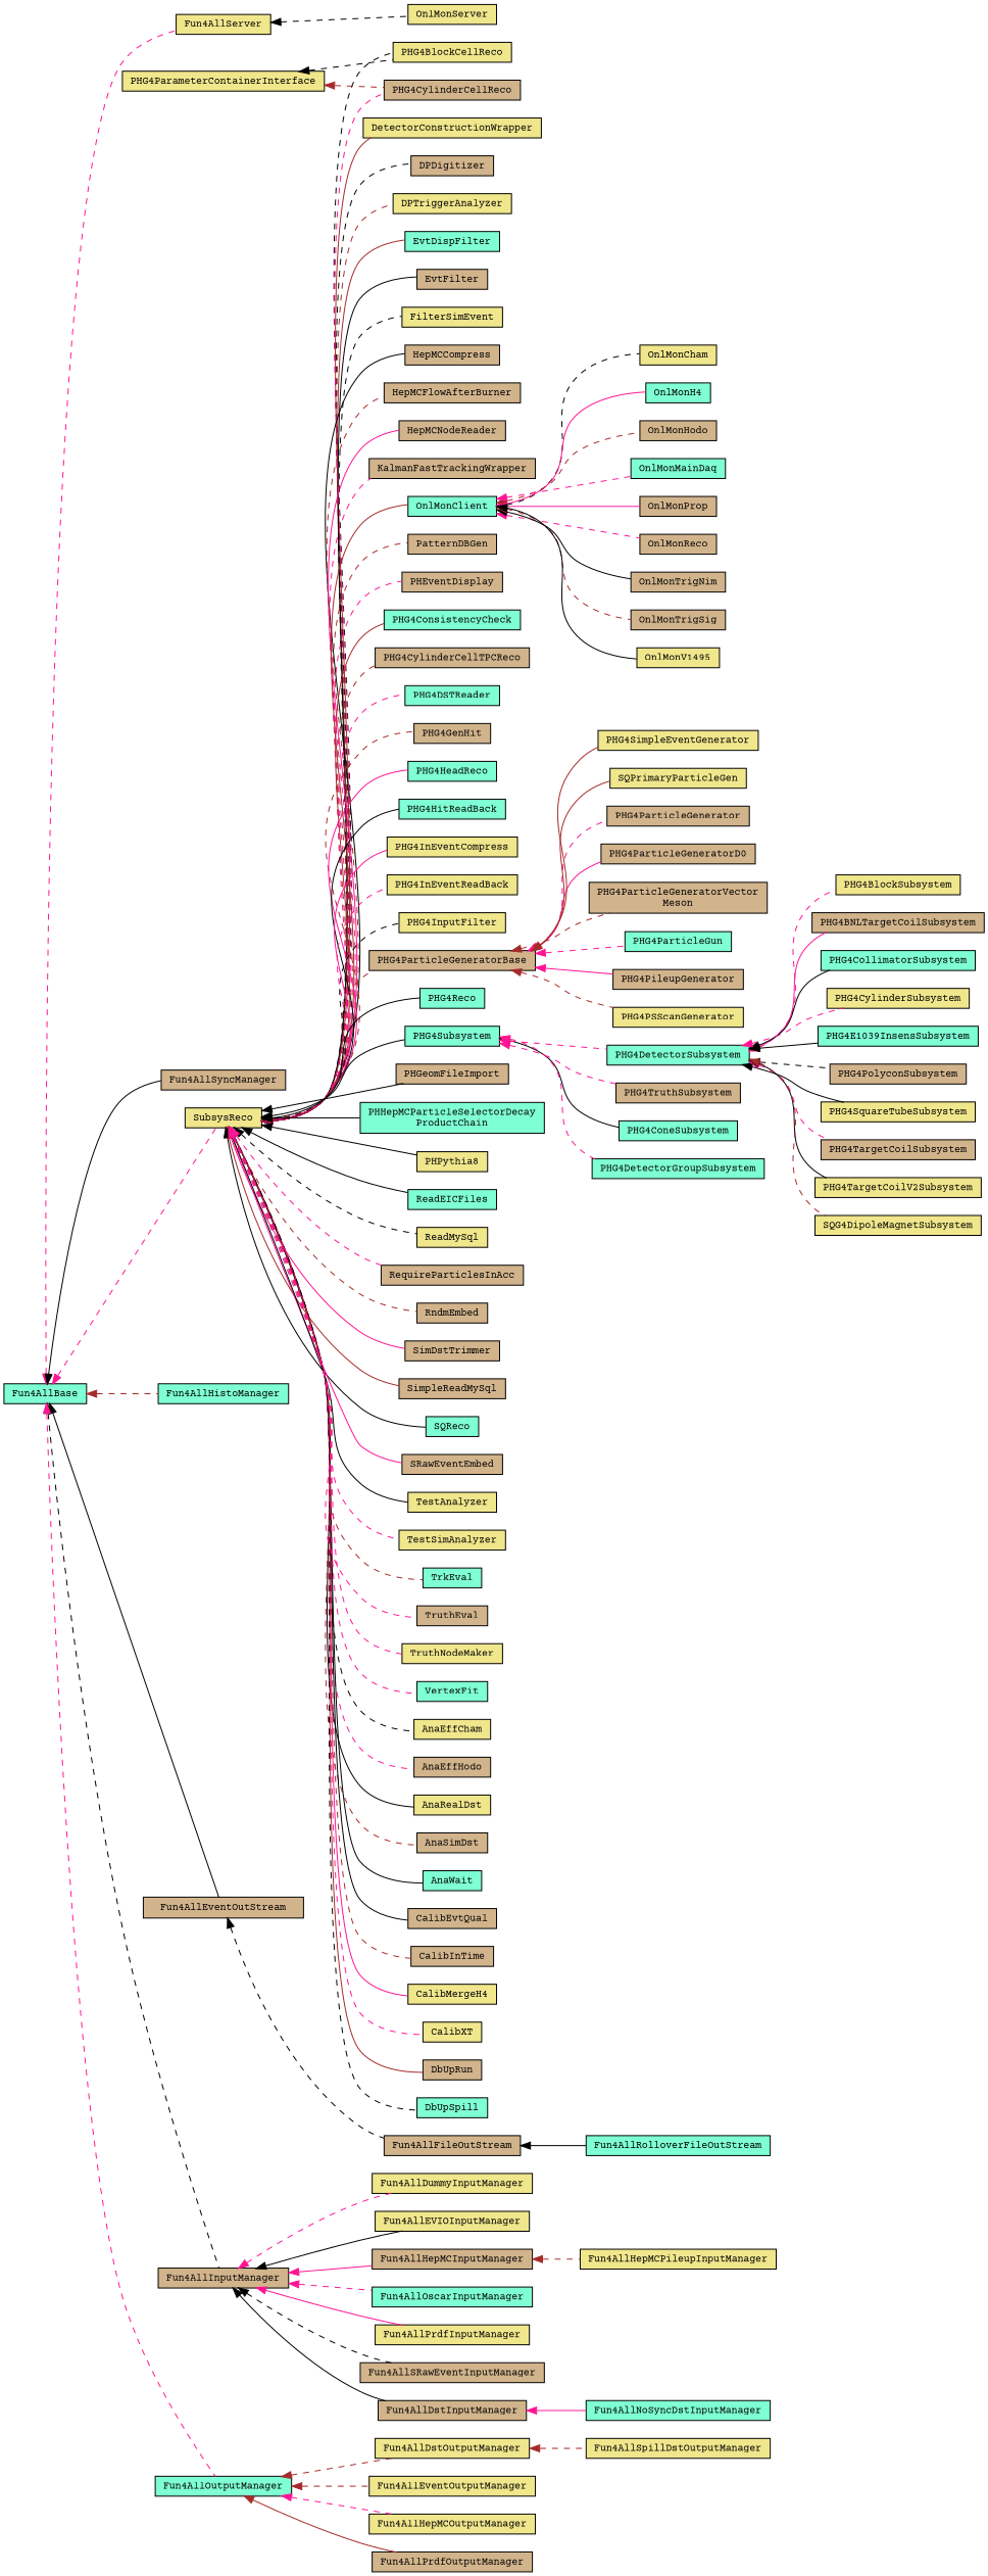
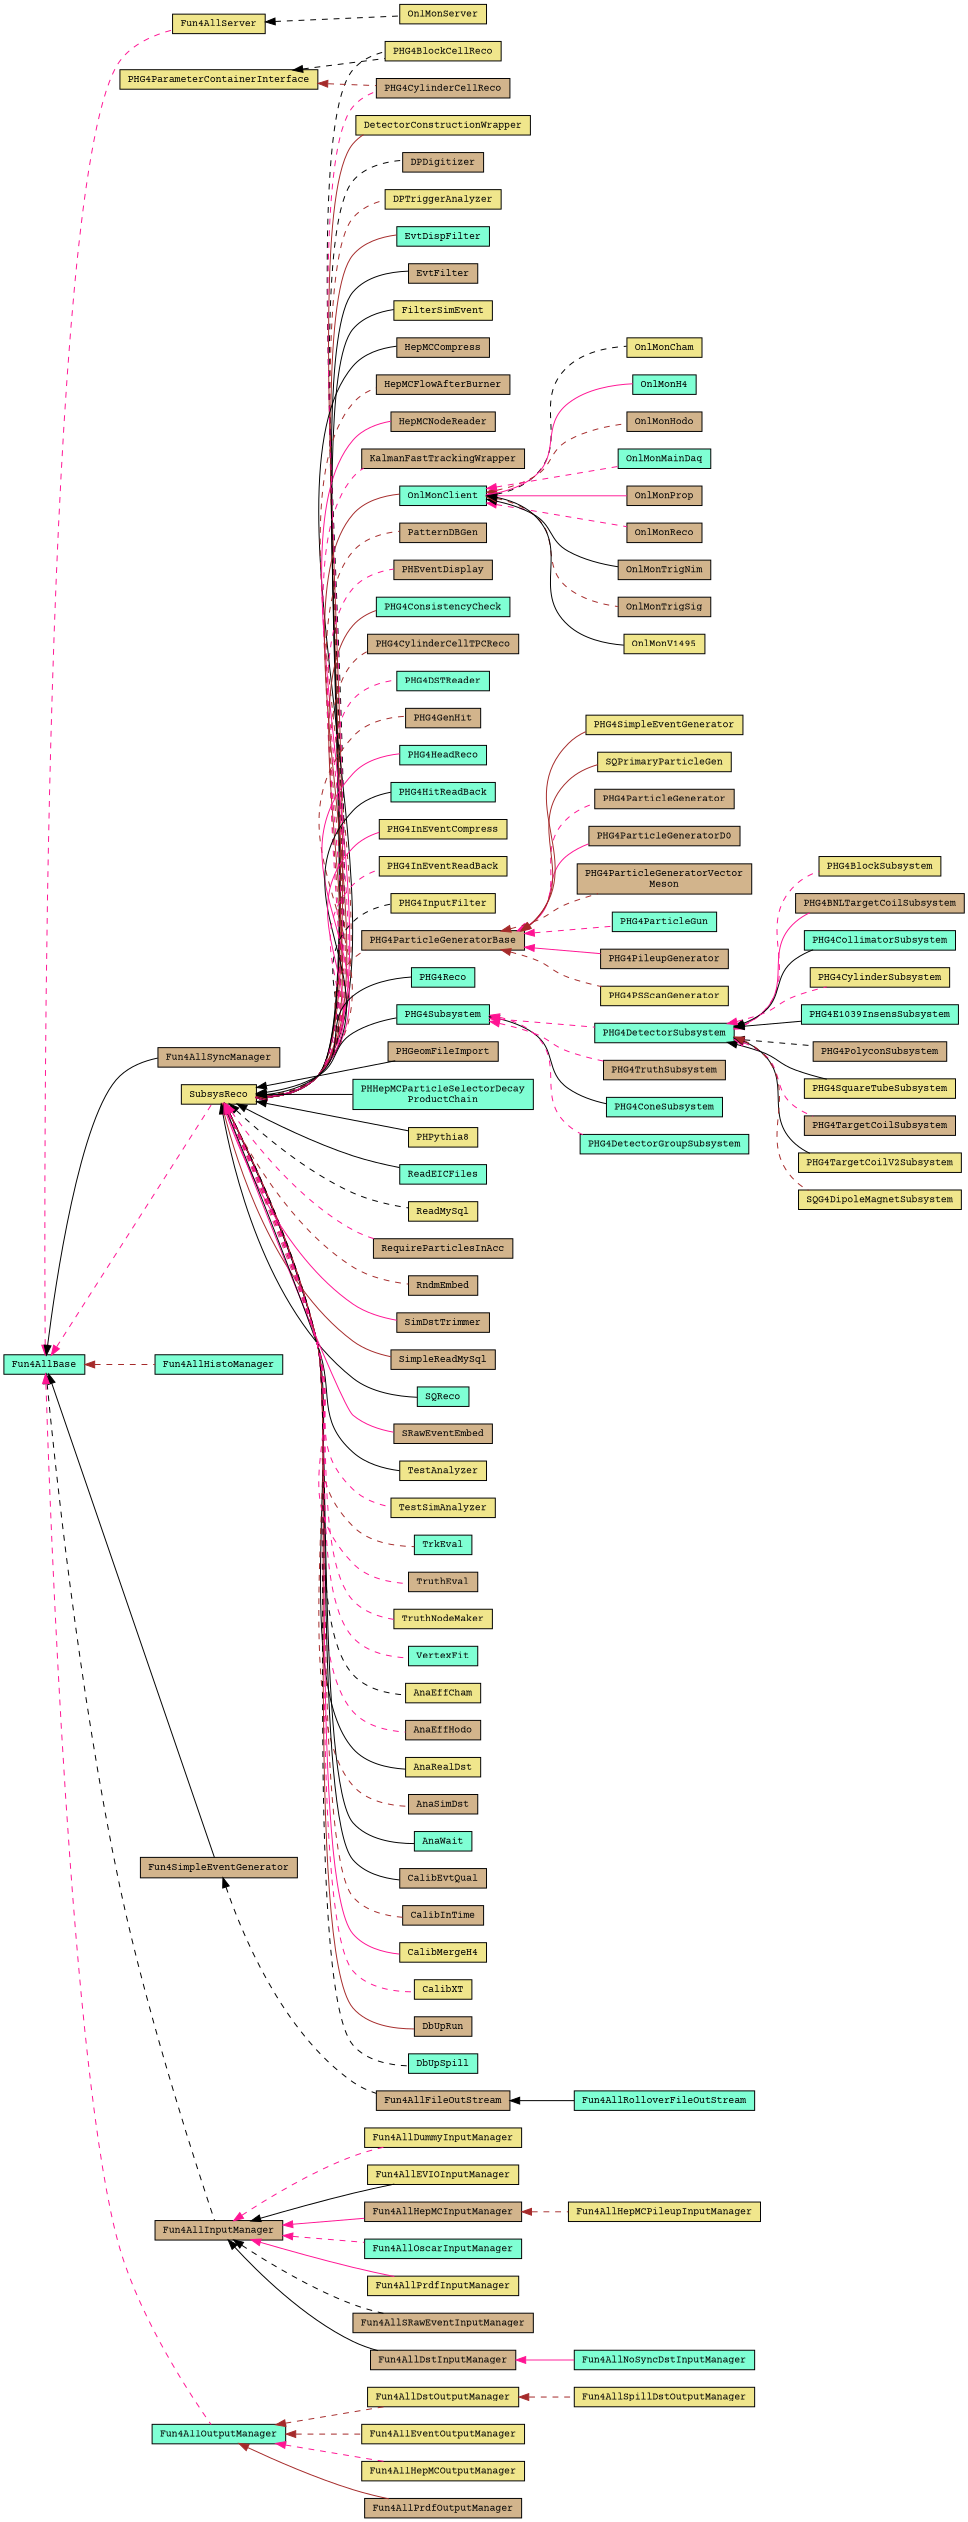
  digraph {
    fontname="Courier Prime"
    rankdir=LR
    node [color=black fillcolor=tan fontname="Courier Prime" fontsize=10 shape=record style=filled]
    edge [color=deeppink dir=back fontname="Courier Prime" fontsize=10 labelfontname=FreeSans labelfontsize=10 style=dashed]
    n1 [fillcolor=aquamarine height=0.2 label=Fun4AllBase width=0.4]
-   n2 [height=0.2 label=Fun4AllEventOutStream width=0.4]
+   n2 [height=0.2 label=Fun4SimpleEventGenerator width=0.4]
    n3 [fillcolor=aquamarine height=0.2 label=Fun4AllHistoManager width=0.4]
    n4 [height=0.2 label=Fun4AllInputManager width=0.4]
    n5 [fillcolor=aquamarine height=0.2 label=Fun4AllOutputManager width=0.4]
    n6 [fillcolor=khaki height=0.2 label=Fun4AllServer width=0.4]
    n7 [height=0.2 label=Fun4AllSyncManager width=0.4]
    n8 [fillcolor=khaki height=0.2 label=SubsysReco width=0.4]
    n9 [height=0.2 label=Fun4AllFileOutStream width=0.4]
    n10 [height=0.2 label=Fun4AllDstInputManager width=0.4]
    n11 [fillcolor=khaki height=0.2 label=Fun4AllDummyInputManager width=0.4]
    n12 [fillcolor=khaki height=0.2 label=Fun4AllEVIOInputManager width=0.4]
    n13 [height=0.2 label=Fun4AllHepMCInputManager width=0.4]
    n14 [fillcolor=aquamarine height=0.2 label=Fun4AllOscarInputManager width=0.4]
    n15 [fillcolor=khaki height=0.2 label=Fun4AllPrdfInputManager width=0.4]
    n16 [height=0.2 label=Fun4AllSRawEventInputManager width=0.4]
    n17 [fillcolor=khaki height=0.2 label=Fun4AllDstOutputManager width=0.4]
    n18 [fillcolor=khaki height=0.2 label=Fun4AllEventOutputManager width=0.4]
    n19 [fillcolor=khaki height=0.2 label=Fun4AllHepMCOutputManager width=0.4]
    n20 [height=0.2 label=Fun4AllPrdfOutputManager width=0.4]
    n21 [fillcolor=khaki height=0.2 label=OnlMonServer width=0.4]
    n22 [fillcolor=khaki height=0.2 label=AnaEffCham width=0.4]
    n23 [height=0.2 label=AnaEffHodo width=0.4]
    n24 [fillcolor=khaki height=0.2 label=AnaRealDst width=0.4]
    n25 [height=0.2 label=AnaSimDst width=0.4]
    n26 [fillcolor=aquamarine height=0.2 label=AnaWait width=0.4]
    n27 [height=0.2 label=CalibEvtQual width=0.4]
    n28 [height=0.2 label=CalibInTime width=0.4]
    n29 [fillcolor=khaki height=0.2 label=CalibMergeH4 width=0.4]
    n30 [fillcolor=khaki height=0.2 label=CalibXT width=0.4]
    n31 [height=0.2 label=DbUpRun width=0.4]
    n32 [fillcolor=aquamarine height=0.2 label=DbUpSpill width=0.4]
    n33 [fillcolor=khaki height=0.2 label=DetectorConstructionWrapper width=0.4]
    n34 [height=0.2 label=DPDigitizer width=0.4]
    n35 [fillcolor=khaki height=0.2 label=DPTriggerAnalyzer width=0.4]
    n36 [fillcolor=aquamarine height=0.2 label=EvtDispFilter width=0.4]
    n37 [height=0.2 label=EvtFilter width=0.4]
    n38 [fillcolor=khaki height=0.2 label=FilterSimEvent width=0.4]
    n39 [height=0.2 label=HepMCCompress width=0.4]
    n40 [height=0.2 label=HepMCFlowAfterBurner width=0.4]
    n41 [height=0.2 label=HepMCNodeReader width=0.4]
    n42 [height=0.2 label=KalmanFastTrackingWrapper width=0.4]
    n43 [fillcolor=aquamarine height=0.2 label=OnlMonClient width=0.4]
    n44 [height=0.2 label=PatternDBGen width=0.4]
    n45 [height=0.2 label=PHEventDisplay width=0.4]
    n46 [fillcolor=khaki height=0.2 label=PHG4BlockCellReco width=0.4]
    n47 [fillcolor=aquamarine height=0.2 label=PHG4ConsistencyCheck width=0.4]
    n48 [height=0.2 label=PHG4CylinderCellReco width=0.4]
    n49 [height=0.2 label=PHG4CylinderCellTPCReco width=0.4]
    n50 [fillcolor=aquamarine height=0.2 label=PHG4DSTReader width=0.4]
    n51 [height=0.2 label=PHG4GenHit width=0.4]
    n52 [fillcolor=aquamarine height=0.2 label=PHG4HeadReco width=0.4]
    n53 [fillcolor=aquamarine height=0.2 label=PHG4HitReadBack width=0.4]
    n54 [fillcolor=khaki height=0.2 label=PHG4InEventCompress width=0.4]
    n55 [fillcolor=khaki height=0.2 label=PHG4InEventReadBack width=0.4]
    n56 [fillcolor=khaki height=0.2 label=PHG4InputFilter width=0.4]
    n57 [height=0.2 label=PHG4ParticleGeneratorBase width=0.4]
    n58 [fillcolor=aquamarine height=0.2 label=PHG4Reco width=0.4]
    n59 [fillcolor=aquamarine height=0.2 label=PHG4Subsystem width=0.4]
    n60 [height=0.2 label=PHGeomFileImport width=0.4]
    n61 [fillcolor=aquamarine height=0.2 label="PHHepMCParticleSelectorDecay\lProductChain" width=0.4]
    n62 [fillcolor=khaki height=0.2 label=PHPythia8 width=0.4]
    n63 [fillcolor=aquamarine height=0.2 label=ReadEICFiles width=0.4]
    n64 [fillcolor=khaki height=0.2 label=ReadMySql width=0.4]
    n65 [height=0.2 label=RequireParticlesInAcc width=0.4]
    n66 [height=0.2 label=RndmEmbed width=0.4]
    n67 [height=0.2 label=SimDstTrimmer width=0.4]
    n68 [height=0.2 label=SimpleReadMySql width=0.4]
    n69 [fillcolor=aquamarine height=0.2 label=SQReco width=0.4]
    n70 [height=0.2 label=SRawEventEmbed width=0.4]
    n71 [fillcolor=khaki height=0.2 label=TestAnalyzer width=0.4]
    n72 [fillcolor=khaki height=0.2 label=TestSimAnalyzer width=0.4]
    n73 [fillcolor=aquamarine height=0.2 label=TrkEval width=0.4]
    n74 [height=0.2 label=TruthEval width=0.4]
    n75 [fillcolor=khaki height=0.2 label=TruthNodeMaker width=0.4]
    n76 [fillcolor=aquamarine height=0.2 label=VertexFit width=0.4]
    n77 [fillcolor=aquamarine height=0.2 label=Fun4AllRolloverFileOutStream width=0.4]
    n78 [fillcolor=aquamarine height=0.2 label=Fun4AllNoSyncDstInputManager width=0.4]
    n79 [fillcolor=khaki height=0.2 label=Fun4AllHepMCPileupInputManager width=0.4]
    n80 [fillcolor=khaki height=0.2 label=Fun4AllSpillDstOutputManager width=0.4]
    n81 [fillcolor=khaki height=0.2 label=OnlMonCham width=0.4]
    n82 [fillcolor=aquamarine height=0.2 label=OnlMonH4 width=0.4]
    n83 [height=0.2 label=OnlMonHodo width=0.4]
    n84 [fillcolor=aquamarine height=0.2 label=OnlMonMainDaq width=0.4]
    n85 [height=0.2 label=OnlMonProp width=0.4]
    n86 [height=0.2 label=OnlMonReco width=0.4]
    n87 [height=0.2 label=OnlMonTrigNim width=0.4]
    n88 [height=0.2 label=OnlMonTrigSig width=0.4]
    n89 [fillcolor=khaki height=0.2 label=OnlMonV1495 width=0.4]
    n90 [height=0.2 label=PHG4ParticleGenerator width=0.4]
    n91 [height=0.2 label=PHG4ParticleGeneratorD0 width=0.4]
    n92 [height=0.2 label="PHG4ParticleGeneratorVector\lMeson" width=0.4]
    n93 [fillcolor=aquamarine height=0.2 label=PHG4ParticleGun width=0.4]
    n94 [height=0.2 label=PHG4PileupGenerator width=0.4]
    n95 [fillcolor=khaki height=0.2 label=PHG4PSScanGenerator width=0.4]
    n96 [fillcolor=khaki height=0.2 label=PHG4SimpleEventGenerator width=0.4]
    n97 [fillcolor=khaki height=0.2 label=SQPrimaryParticleGen width=0.4]
    n98 [fillcolor=aquamarine height=0.2 label=PHG4ConeSubsystem width=0.4]
    n99 [fillcolor=aquamarine height=0.2 label=PHG4DetectorGroupSubsystem width=0.4]
    n100 [fillcolor=aquamarine height=0.2 label=PHG4DetectorSubsystem width=0.4]
    n101 [height=0.2 label=PHG4TruthSubsystem width=0.4]
    n102 [fillcolor=khaki height=0.2 label=PHG4BlockSubsystem width=0.4]
    n103 [height=0.2 label=PHG4BNLTargetCoilSubsystem width=0.4]
    n104 [fillcolor=aquamarine height=0.2 label=PHG4CollimatorSubsystem width=0.4]
    n105 [fillcolor=khaki height=0.2 label=PHG4CylinderSubsystem width=0.4]
    n106 [fillcolor=aquamarine height=0.2 label=PHG4E1039InsensSubsystem width=0.4]
    n107 [height=0.2 label=PHG4PolyconSubsystem width=0.4]
    n108 [fillcolor=khaki height=0.2 label=PHG4SquareTubeSubsystem width=0.4]
    n109 [height=0.2 label=PHG4TargetCoilSubsystem width=0.4]
    n110 [fillcolor=khaki height=0.2 label=PHG4TargetCoilV2Subsystem width=0.4]
    n111 [fillcolor=khaki height=0.2 label=SQG4DipoleMagnetSubsystem width=0.4]
    n112 [fillcolor=khaki height=0.2 label=PHG4ParameterContainerInterface width=0.4]
    n1 -> n2 [color=black style=solid]
    n1 -> n3 [color=brown]
    n1 -> n4 [color=black]
    n1 -> n5
    n1 -> n6
    n1 -> n7 [color=black style=solid]
    n1 -> n8
    n2 -> n9 [color=black]
    n4 -> n10 [color=black style=solid]
    n4 -> n11
    n4 -> n12 [color=black style=solid]
    n4 -> n13 [style=solid]
    n4 -> n14
    n4 -> n15 [style=solid]
    n4 -> n16 [color=black]
    n5 -> n17 [color=brown]
    n5 -> n18 [color=brown]
    n5 -> n19
    n5 -> n20 [color=brown style=solid]
    n6 -> n21 [color=black]
    n8 -> n22 [color=black]
    n8 -> n23
    n8 -> n24 [color=black style=solid]
    n8 -> n25 [color=brown]
    n8 -> n26 [color=black style=solid]
    n8 -> n27 [color=black style=solid]
    n8 -> n28 [color=brown]
    n8 -> n29 [style=solid]
    n8 -> n30
    n8 -> n31 [color=brown style=solid]
    n8 -> n32 [color=black]
    n8 -> n33 [color=brown style=solid]
    n8 -> n34 [color=black]
    n8 -> n35 [color=brown]
    n8 -> n36 [color=brown style=solid]
    n8 -> n37 [color=black style=solid]
-   n8 -> n38 [color=black]
+   n8 -> n38 [color=black style=solid]
    n8 -> n39 [color=black style=solid]
    n8 -> n40 [color=brown]
    n8 -> n41 [style=solid]
    n8 -> n42
    n8 -> n43 [color=brown style=solid]
    n8 -> n44 [color=brown]
    n8 -> n45
    n8 -> n46 [color=black]
    n8 -> n47 [color=brown style=solid]
    n8 -> n48
    n8 -> n49 [color=brown]
    n8 -> n50
    n8 -> n51 [color=brown]
    n8 -> n52 [style=solid]
    n8 -> n53 [color=black style=solid]
    n8 -> n54 [style=solid]
    n8 -> n55
    n8 -> n56 [color=black]
    n8 -> n57 [color=brown]
    n8 -> n58 [color=black style=solid]
    n8 -> n59 [color=black style=solid]
    n8 -> n60 [color=black style=solid]
    n8 -> n61 [color=black style=solid]
    n8 -> n62 [color=black style=solid]
    n8 -> n63 [color=black style=solid]
    n8 -> n64 [color=black]
    n8 -> n65
    n8 -> n66 [color=brown]
    n8 -> n67 [style=solid]
    n8 -> n68 [color=brown style=solid]
    n8 -> n69 [color=black style=solid]
    n8 -> n70 [style=solid]
    n8 -> n71 [color=black style=solid]
    n8 -> n72
    n8 -> n73 [color=brown]
    n8 -> n74
    n8 -> n75
    n8 -> n76
    n9 -> n77 [color=black style=solid]
    n10 -> n78 [style=solid]
    n13 -> n79 [color=brown]
    n17 -> n80 [color=brown]
    n43 -> n81 [color=black]
    n43 -> n82 [style=solid]
    n43 -> n83 [color=brown]
    n43 -> n84
    n43 -> n85 [style=solid]
    n43 -> n86
    n43 -> n87 [color=black style=solid]
    n43 -> n88 [color=brown]
    n43 -> n89 [color=black style=solid]
    n57 -> n90
    n57 -> n91 [style=solid]
    n57 -> n92 [color=brown]
    n57 -> n93
    n57 -> n94 [style=solid]
    n57 -> n95 [color=brown]
    n57 -> n96 [color=brown style=solid]
    n57 -> n97 [color=brown style=solid]
    n59 -> n98 [color=black style=solid]
    n59 -> n99
    n59 -> n100
    n59 -> n101
    n100 -> n102
    n100 -> n103 [style=solid]
    n100 -> n104 [color=black style=solid]
    n100 -> n105
    n100 -> n106 [color=black style=solid]
    n100 -> n107 [color=black]
    n100 -> n108 [color=black style=solid]
    n100 -> n109
    n100 -> n110 [color=black style=solid]
    n100 -> n111 [color=brown]
    n112 -> n46 [color=black]
    n112 -> n48 [color=brown]
  }
